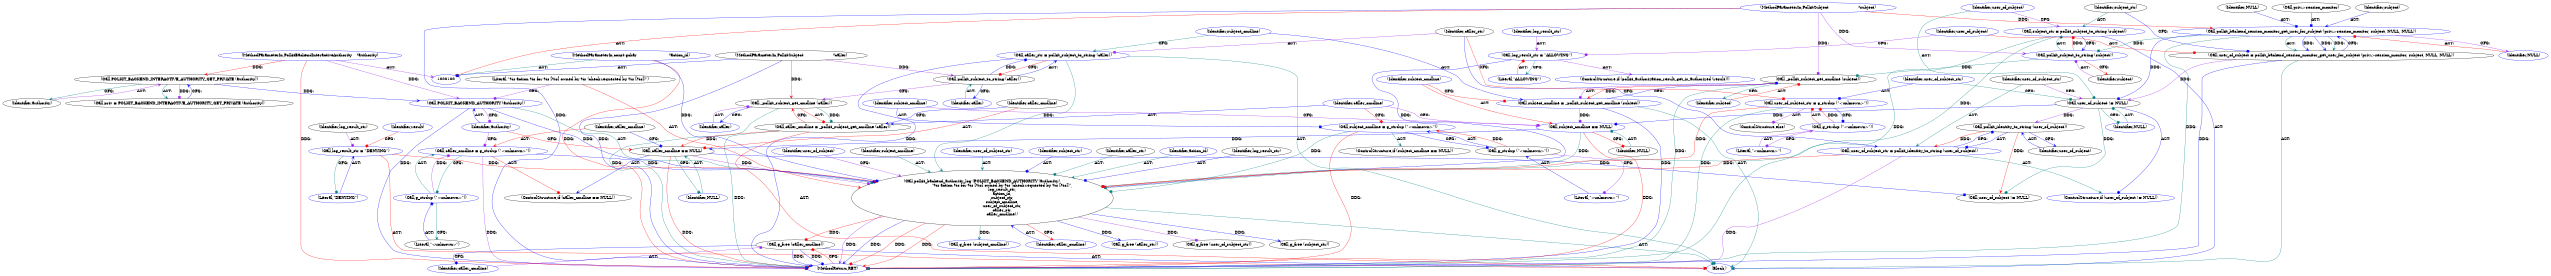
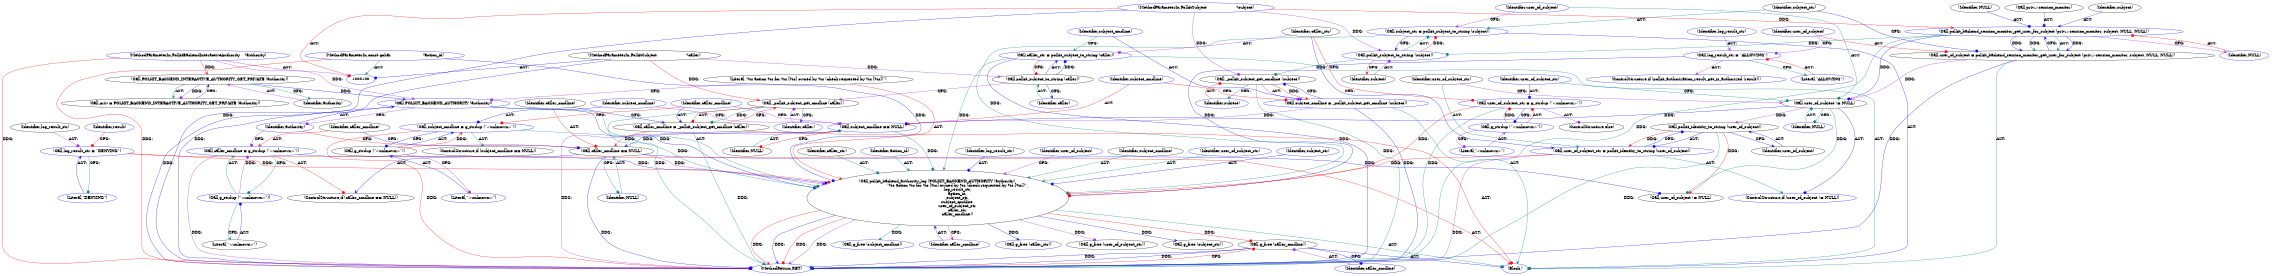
  digraph {
    node [color=blue]
    edge [arrowhead=box color=blue]
    n1 [color=black label="(Call,g_free (caller_cmdline))"]
    n2 [label="(MethodReturn,RET)"]
    n3 [label="(Block,)"]
    n4 [label="(Identifier,caller_cmdline)"]
    n5 [color=black label="(Call,polkit_backend_authority_log (POLKIT_BACKEND_AUTHORITY (authority),\n                                \"%s action %s for %s [%s] owned by %s (check requested by %s [%s])\",\n                                log_result_str,\n                                action_id,\n                                subject_str,\n                                subject_cmdline,\n                                user_of_subject_str,\n                                caller_str,\n                                caller_cmdline))"]
    n6 [label="(Call,g_free (subject_cmdline))"]
    n7 [label="(Identifier,caller_cmdline)"]
    n8 [label="(Call,g_free (caller_str))"]
    n9 [color=black label="(Call,g_free (user_of_subject_str))"]
    n10 [color=black label="(Call,g_free (subject_str))"]
    n11 [label="(Call,POLKIT_BACKEND_AUTHORITY (authority))"]
    n12 [label="(Identifier,authority)"]
    n13 [color=black label="(Call,caller_cmdline == NULL)"]
    n14 [label="(Call,caller_cmdline = g_strdup (\"<unknown>\"))"]
    n15 [color=black label="(Call,POLKIT_BACKEND_INTERACTIVE_AUTHORITY_GET_PRIVATE (authority))"]
    n16 [color=black label="(Identifier,authority)"]
    n17 [color=black label="(Call,priv = POLKIT_BACKEND_INTERACTIVE_AUTHORITY_GET_PRIVATE (authority))"]
    n18 [label="(MethodParameterIn,PolkitBackendInteractiveAuthority    *authority)"]
    1000100
    n20 [label="(Call,log_result_str = \"ALLOWING\")"]
    n21 [label="(ControlStructure,if (polkit_authorization_result_get_is_authorized (result)))"]
    n22 [label="(Literal,\"ALLOWING\")"]
    n23 [label="(Call,log_result_str = \"DENYING\")"]
    n24 [label="(Literal,\"DENYING\")"]
    n25 [label="(MethodParameterIn,const gchar                          *action_id)"]
    n26 [label="(Call,subject_str = polkit_subject_to_string (subject))"]
    n27 [label="(Call,polkit_subject_to_string (subject))"]
    n28 [color=black label="(Call,_polkit_subject_get_cmdline (subject))"]
    n29 [color=black label="(Identifier,subject)"]
    n30 [label="(Call,subject_cmdline = _polkit_subject_get_cmdline (subject))"]
    n31 [label="(Identifier,subject)"]
    n32 [label="(Call,polkit_backend_session_monitor_get_user_for_subject (priv->session_monitor, subject, NULL, NULL))"]
    n33 [color=black label="(Call,user_of_subject != NULL)"]
    n34 [color=black label="(Call,user_of_subject = polkit_backend_session_monitor_get_user_for_subject (priv->session_monitor, subject, NULL, NULL))"]
    n35 [label="(Identifier,NULL)"]
    n36 [label="(Call,subject_cmdline == NULL)"]
    n37 [color=black label="(Call,polkit_identity_to_string (user_of_subject))"]
    n38 [label="(ControlStructure,if (user_of_subject != NULL))"]
    n39 [label="(Identifier,NULL)"]
    n40 [color=black label="(Call,user_of_subject != NULL)"]
    n41 [label="(MethodParameterIn,PolkitSubject                        *subject)"]
    n42 [color=black label="(Identifier,NULL)"]
    n43 [color=black label="(ControlStructure,if (caller_cmdline == NULL))"]
    n44 [label="(Identifier,NULL)"]
    n45 [color=black label="(ControlStructure,if (subject_cmdline == NULL))"]
    n46 [label="(Call,user_of_subject_str = polkit_identity_to_string (user_of_subject))"]
    n47 [color=black label="(Identifier,user_of_subject)"]
    n48 [label="(Call,subject_cmdline = g_strdup (\"<unknown>\"))"]
    n49 [color=black label="(Call,g_strdup (\"<unknown>\"))"]
    n50 [label="(Literal,\"<unknown>\")"]
    n51 [label="(Call,user_of_subject_str = g_strdup (\"<unknown>\"))"]
    n52 [label="(Call,g_strdup (\"<unknown>\"))"]
    n53 [color=black label="(ControlStructure,else)"]
    n54 [label="(Literal,\"<unknown>\")"]
    n55 [label="(Call,caller_str = polkit_subject_to_string (caller))"]
    n56 [color=black label="(Call,polkit_subject_to_string (caller))"]
    n57 [color=black label="(Call,_polkit_subject_get_cmdline (caller))"]
    n58 [label="(Identifier,caller)"]
    n59 [color=black label="(Call,caller_cmdline = _polkit_subject_get_cmdline (caller))"]
    n60 [label="(Identifier,caller)"]
    n61 [color=black label="(MethodParameterIn,PolkitSubject                        *caller)"]
    n62 [label="(Call,g_strdup (\"<unknown>\"))"]
    n63 [color=black label="(Literal,\"<unknown>\")"]
    n64 [label="(Identifier,user_of_subject_str)"]
    n65 [color=black label="(Identifier,log_result_str)"]
    n66 [color=black label="(Identifier,user_of_subject_str)"]
    n67 [label="(Identifier,result)"]
    n68 [label="(Identifier,user_of_subject)"]
    n69 [color=black label="(Identifier,caller_cmdline)"]
    n70 [color=black label="(Identifier,caller_cmdline)"]
    n71 [label="(Identifier,log_result_str)"]
    n72 [label="(Identifier,user_of_subject)"]
    n73 [label="(Identifier,subject_cmdline)"]
    n74 [label="(Identifier,caller_cmdline)"]
    n75 [color=black label="(Identifier,subject_cmdline)"]
    n76 [color=black label="(Identifier,log_result_str)"]
    n77 [label="(Identifier,subject_cmdline)"]
    n78 [color=black label="(Identifier,caller_str)"]
    n79 [label="(Identifier,user_of_subject_str)"]
    n80 [color=black label="(Call,priv->session_monitor)"]
    n81 [color=black label="(Identifier,subject)"]
    n82 [label="(Identifier,subject_str)"]
    n83 [color=black label="(Identifier,caller_str)"]
    n84 [color=black label="(Identifier,subject_str)"]
    n85 [color=black label="(Identifier,NULL)"]
    n86 [label="(Identifier,user_of_subject)"]
    n87 [label="(Identifier,subject_cmdline)"]
    n88 [label="(Identifier,action_id)"]
    n89 [color=black label="(Literal,\"%s action %s for %s [%s] owned by %s (check requested by %s [%s])\")"]
    n1 -> n2 [arrowhead=vee label="DDG: "]
    n1 -> n2 [label="DDG: "]
    n1 -> n3 [arrowhead=vee label="AST: "]
    n1 -> n4 [label="CFG: "]
    n2 -> n1 [color=red label="CFG: "]
    n4 -> n1 [color=purple label="AST: "]
    n5 -> n1 [color=red label="DDG: "]
    n5 -> n2 [arrowhead=vee color=red label="DDG: "]
    n5 -> n2 [arrowhead=vee label="DDG: "]
    n5 -> n2 [color=red label="DDG: "]
    n5 -> n2 [arrowhead=vee color=purple label="DDG: "]
    n5 -> n3 [color=teal label="AST: "]
    n5 -> n6 [arrowhead=vee color=teal label="DDG: "]
    n5 -> n7 [arrowhead=vee color=red label="CFG: "]
    n5 -> n8 [arrowhead=vee label="DDG: "]
    n5 -> n9 [color=purple label="DDG: "]
    n5 -> n10 [arrowhead=vee label="DDG: "]
    n7 -> n5 [arrowhead=vee label="AST: "]
    n11 -> n2 [label="DDG: "]
    n11 -> n5 [color=teal label="AST: "]
    n11 -> n5 [label="DDG: "]
    n11 -> n12 [color=purple label="CFG: "]
    n12 -> n11 [arrowhead=vee label="AST: "]
    n12 -> n13 [arrowhead=vee color=red label="CFG: "]
    n12 -> n14 [color=purple label="CFG: "]
-   n13 -> n2 [color=red label="DDG: "]
+   n13 -> n2 [label="DDG: "]
    n13 -> n5 [color=purple label="DDG: "]
    n13 -> n40 [label="DDG: "]
    n13 -> n43 [arrowhead=vee label="AST: "]
    n13 -> n44 [color=teal label="CFG: "]
    n14 -> n2 [arrowhead=vee color=purple label="DDG: "]
    n14 -> n5 [label="DDG: "]
    n14 -> n43 [color=red label="AST: "]
    n14 -> n62 [color=teal label="CFG: "]
    n15 -> n11 [arrowhead=vee label="DDG: "]
    n15 -> n16 [arrowhead=vee color=teal label="CFG: "]
    n15 -> n17 [arrowhead=vee color=teal label="AST: "]
    n15 -> n17 [color=purple label="DDG: "]
    n16 -> n15 [arrowhead=vee color=purple label="AST: "]
    n17 -> n15 [arrowhead=vee label="CFG: "]
    n18 -> n2 [color=red label="DDG: "]
    n18 -> n11 [arrowhead=vee color=purple label="DDG: "]
    n18 -> n15 [arrowhead=vee color=red label="DDG: "]
    n18 -> 1000100 [arrowhead=vee color=purple label="AST: "]
    n20 -> n5 [arrowhead=vee label="DDG: "]
    n20 -> n21 [arrowhead=vee color=purple label="AST: "]
    n20 -> n22 [arrowhead=vee color=teal label="CFG: "]
    n22 -> n20 [color=red label="AST: "]
    n23 -> n3 [arrowhead=vee color=red label="AST: "]
    n23 -> n5 [color=red label="DDG: "]
    n23 -> n24 [color=teal label="CFG: "]
    n24 -> n23 [arrowhead=vee label="AST: "]
    n25 -> n2 [color=red label="DDG: "]
    n25 -> n5 [label="DDG: "]
    n25 -> 1000100 [arrowhead=vee color=teal label="AST: "]
-   n26 -> n2 [color=teal label="DDG: "]
+   n37 -> n2 [color=teal label="DDG: "]
    n26 -> n3 [arrowhead=vee label="AST: "]
    n26 -> n5 [color=teal label="DDG: "]
    n26 -> n27 [arrowhead=vee label="CFG: "]
    n27 -> n26 [color=teal label="AST: "]
    n27 -> n26 [color=red label="DDG: "]
    n27 -> n28 [color=teal label="DDG: "]
    n27 -> n29 [arrowhead=vee color=red label="CFG: "]
    n28 -> n2 [color=teal label="DDG: "]
    n28 -> n30 [color=purple label="AST: "]
    n28 -> n30 [arrowhead=vee color=red label="DDG: "]
    n28 -> n31 [arrowhead=vee color=teal label="CFG: "]
    n29 -> n27 [color=purple label="AST: "]
    n30 -> n2 [arrowhead=vee label="DDG: "]
    n30 -> n3 [arrowhead=vee color=teal label="AST: "]
    n30 -> n28 [label="CFG: "]
    n30 -> n36 [color=purple label="DDG: "]
    n31 -> n28 [color=red label="AST: "]
    n32 -> n2 [color=teal label="DDG: "]
    n32 -> n27 [color=teal label="DDG: "]
    n32 -> n33 [label="DDG: "]
    n32 -> n34 [arrowhead=vee color=teal label="AST: "]
    n32 -> n34 [arrowhead=vee label="DDG: "]
    n32 -> n34 [arrowhead=vee label="DDG: "]
    n32 -> n34 [arrowhead=vee color=teal label="DDG: "]
    n32 -> n35 [arrowhead=vee color=purple label="CFG: "]
    n33 -> n36 [label="DDG: "]
    n33 -> n37 [arrowhead=vee color=purple label="DDG: "]
    n33 -> n38 [label="AST: "]
    n33 -> n39 [color=teal label="CFG: "]
    n33 -> n40 [color=teal label="DDG: "]
    n34 -> n2 [label="DDG: "]
    n34 -> n3 [color=teal label="AST: "]
    n34 -> n32 [arrowhead=vee label="CFG: "]
    n34 -> n33 [arrowhead=vee color=purple label="DDG: "]
    n35 -> n32 [color=red label="AST: "]
-   n36 -> n2 [color=red label="DDG: "]
+   n36 -> n2 [color=purple label="DDG: "]
    n36 -> n5 [color=teal label="DDG: "]
    n36 -> n13 [arrowhead=vee label="DDG: "]
    n36 -> n42 [color=red label="CFG: "]
    n37 -> n40 [arrowhead=vee color=red label="DDG: "]
    n37 -> n46 [label="AST: "]
    n37 -> n46 [arrowhead=vee color=red label="DDG: "]
    n37 -> n47 [arrowhead=vee label="CFG: "]
    n39 -> n33 [color=teal label="AST: "]
    n41 -> n2 [label="DDG: "]
    n41 -> 1000100 [color=red label="AST: "]
    n41 -> n27 [arrowhead=vee color=purple label="DDG: "]
    n41 -> n28 [color=purple label="DDG: "]
    n41 -> n32 [arrowhead=vee color=red label="DDG: "]
    n42 -> n36 [color=teal label="AST: "]
    n44 -> n13 [arrowhead=vee color=teal label="AST: "]
    n46 -> n2 [color=purple label="DDG: "]
    n46 -> n5 [color=red label="DDG: "]
    n46 -> n37 [label="CFG: "]
    n46 -> n38 [arrowhead=vee color=teal label="AST: "]
    n47 -> n37 [arrowhead=vee label="AST: "]
    n48 -> n2 [arrowhead=vee color=red label="DDG: "]
    n48 -> n5 [color=teal label="DDG: "]
    n48 -> n45 [arrowhead=vee color=teal label="AST: "]
    n48 -> n49 [label="CFG: "]
    n49 -> n48 [arrowhead=vee label="AST: "]
    n49 -> n48 [arrowhead=vee color=red label="DDG: "]
    n49 -> n50 [color=purple label="CFG: "]
    n50 -> n49 [arrowhead=vee label="AST: "]
    n51 -> n2 [color=teal label="DDG: "]
    n51 -> n5 [arrowhead=vee color=red label="DDG: "]
    n51 -> n52 [label="CFG: "]
    n51 -> n53 [color=purple label="AST: "]
    n52 -> n51 [color=red label="AST: "]
    n52 -> n51 [color=red label="DDG: "]
    n52 -> n54 [color=purple label="CFG: "]
    n54 -> n52 [arrowhead=vee color=purple label="AST: "]
    n55 -> n2 [arrowhead=vee label="DDG: "]
    n55 -> n3 [color=teal label="AST: "]
    n55 -> n5 [arrowhead=vee color=teal label="DDG: "]
    n55 -> n56 [color=red label="CFG: "]
    n56 -> n55 [arrowhead=vee label="AST: "]
    n56 -> n55 [label="DDG: "]
    n56 -> n57 [arrowhead=vee color=purple label="CFG: "]
    n56 -> n58 [arrowhead=vee label="CFG: "]
    n57 -> n2 [arrowhead=vee color=teal label="DDG: "]
    n57 -> n59 [color=red label="AST: "]
    n57 -> n59 [color=teal label="DDG: "]
    n57 -> n60 [arrowhead=vee label="CFG: "]
    n58 -> n56 [arrowhead=vee color=teal label="AST: "]
    n59 -> n2 [arrowhead=vee color=teal label="DDG: "]
    n59 -> n3 [color=red label="AST: "]
    n59 -> n13 [arrowhead=vee color=red label="DDG: "]
    n59 -> n57 [arrowhead=vee color=red label="CFG: "]
    n60 -> n57 [color=purple label="AST: "]
    n61 -> n2 [arrowhead=vee label="DDG: "]
    n61 -> 1000100 [label="AST: "]
    n61 -> n56 [arrowhead=vee color=purple label="DDG: "]
    n61 -> n57 [arrowhead=vee color=red label="DDG: "]
    n62 -> n14 [arrowhead=vee color=teal label="AST: "]
    n62 -> n14 [color=purple label="DDG: "]
    n62 -> n63 [arrowhead=vee color=teal label="CFG: "]
    n63 -> n62 [label="AST: "]
    n64 -> n33 [color=teal label="CFG: "]
    n64 -> n51 [label="AST: "]
    n65 -> n5 [label="AST: "]
    n66 -> n33 [arrowhead=vee color=purple label="CFG: "]
    n66 -> n46 [arrowhead=vee color=teal label="AST: "]
    n67 -> n23 [color=red label="CFG: "]
    n68 -> n5 [arrowhead=vee color=purple label="CFG: "]
    n69 -> n13 [label="CFG: "]
    n69 -> n14 [arrowhead=vee color=red label="AST: "]
    n70 -> n13 [color=red label="AST: "]
    n70 -> n59 [arrowhead=vee label="CFG: "]
    n71 -> n20 [arrowhead=vee color=purple label="AST: "]
    n72 -> n26 [arrowhead=vee color=purple label="CFG: "]
    n72 -> n33 [color=teal label="AST: "]
    n73 -> n36 [color=purple label="CFG: "]
    n73 -> n48 [label="AST: "]
    n74 -> n36 [arrowhead=vee color=purple label="CFG: "]
    n74 -> n48 [color=red label="CFG: "]
    n74 -> n59 [arrowhead=vee label="AST: "]
    n75 -> n5 [arrowhead=vee color=teal label="AST: "]
    n76 -> n23 [color=purple label="AST: "]
    n77 -> n30 [color=red label="CFG: "]
    n77 -> n36 [arrowhead=vee color=red label="AST: "]
    n78 -> n46 [arrowhead=vee label="CFG: "]
    n78 -> n51 [color=red label="CFG: "]
    n78 -> n55 [color=purple label="AST: "]
    n79 -> n5 [arrowhead=vee color=teal label="AST: "]
    n80 -> n32 [label="AST: "]
    n81 -> n32 [arrowhead=vee label="AST: "]
    n82 -> n5 [label="AST: "]
    n83 -> n5 [color=teal label="AST: "]
    n84 -> n26 [arrowhead=vee color=teal label="AST: "]
    n84 -> n34 [label="CFG: "]
    n85 -> n32 [label="AST: "]
    n86 -> n20 [color=purple label="CFG: "]
    n86 -> n34 [color=red label="AST: "]
    n87 -> n30 [arrowhead=vee label="AST: "]
    n87 -> n55 [arrowhead=vee color=teal label="CFG: "]
    n88 -> n5 [arrowhead=vee color=teal label="AST: "]
    n89 -> n5 [arrowhead=vee color=red label="AST: "]
    n89 -> n11 [color=purple label="CFG: "]
  }
